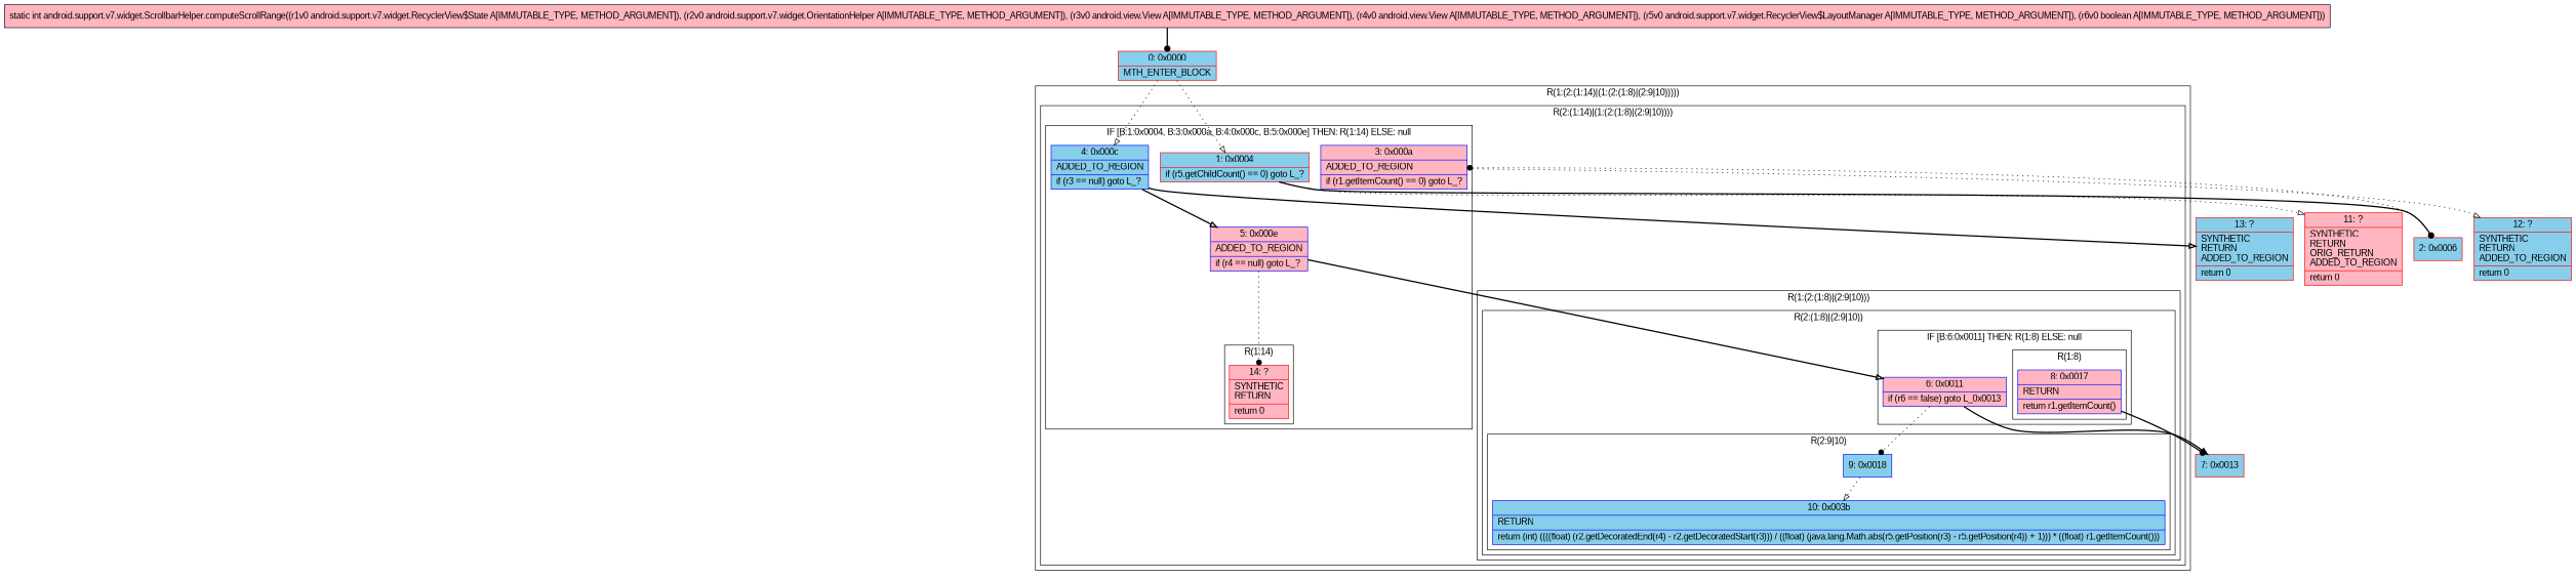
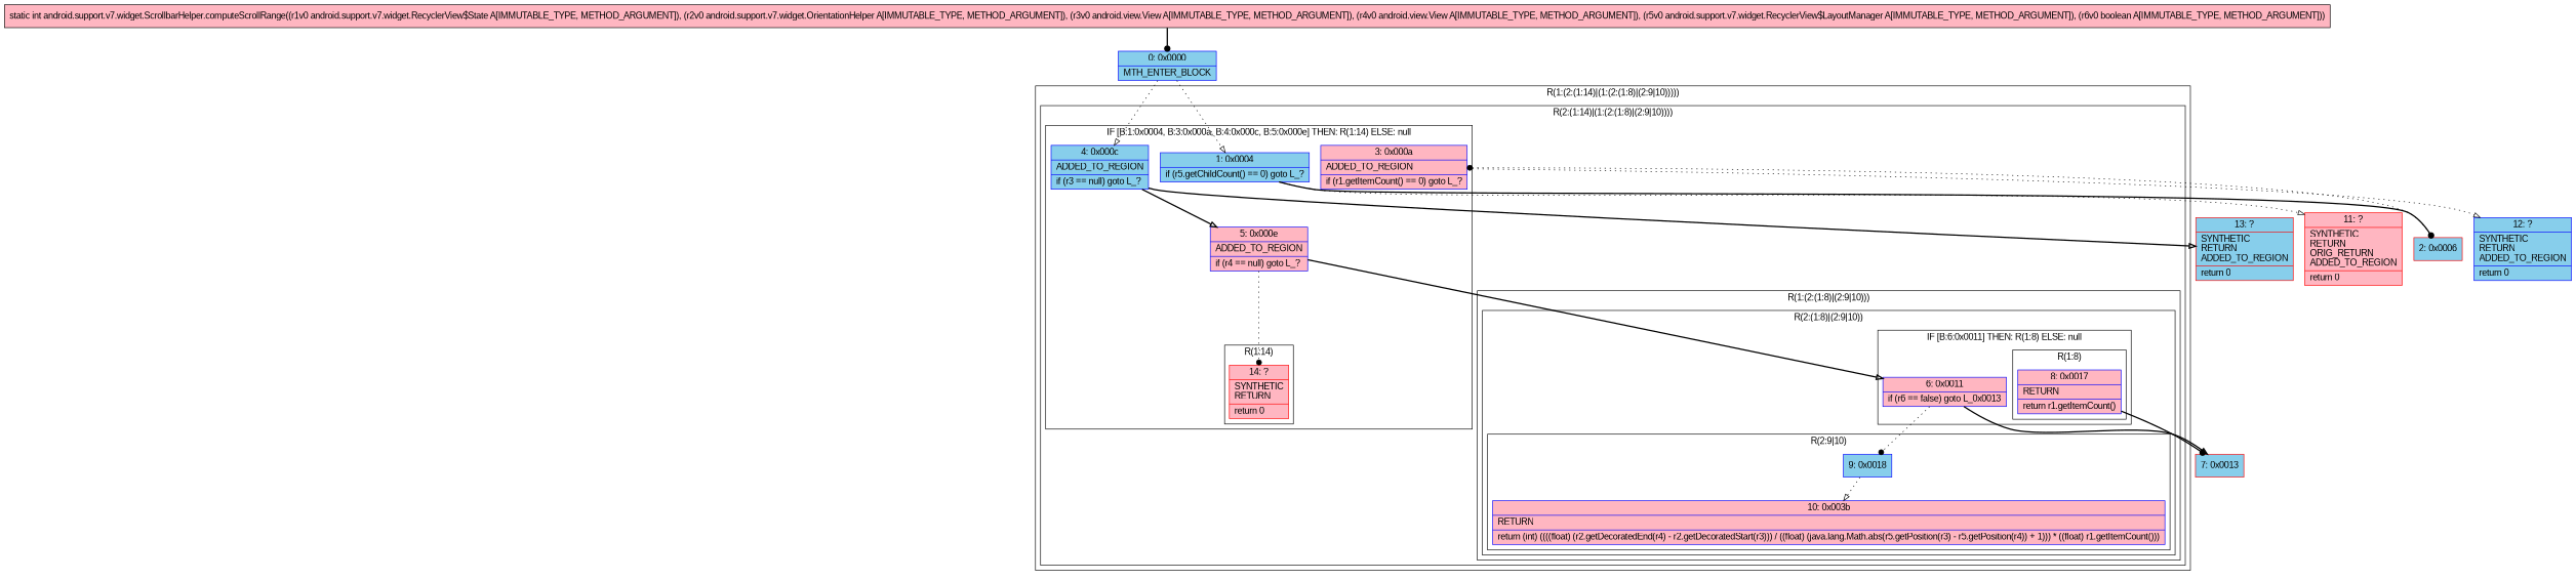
  digraph {
    fontname="Liberation Sans"
    node [color=blue fillcolor=lightpink fontname="Liberation Sans" shape=record style=filled]
    edge [arrowhead=onormal fontname="Liberation Sans" style=dotted]
    n1 [color=red label="{14\:\ ?|SYNTHETIC\lRETURN\l|return 0\l}"]
-   n2 [color=red fillcolor=skyblue label="{1\:\ 0x0004|if (r5.getChildCount() == 0) goto L_?\l}"]
+   n2 [fillcolor=skyblue label="{1\:\ 0x0004|if (r5.getChildCount() == 0) goto L_?\l}"]
    n3 [label="{3\:\ 0x000a|ADDED_TO_REGION\l|if (r1.getItemCount() == 0) goto L_?\l}"]
    n4 [fillcolor=skyblue label="{4\:\ 0x000c|ADDED_TO_REGION\l|if (r3 == null) goto L_?\l}"]
    n5 [label="{5\:\ 0x000e|ADDED_TO_REGION\l|if (r4 == null) goto L_?\l}"]
    n6 [label="{8\:\ 0x0017|RETURN\l|return r1.getItemCount()\l}"]
    n7 [label="{6\:\ 0x0011|if (r6 == false) goto L_0x0013\l}"]
    n8 [fillcolor=skyblue label="{9\:\ 0x0018}"]
-   n9 [fillcolor=skyblue label="{10\:\ 0x003b|RETURN\l|return (int) ((((float) (r2.getDecoratedEnd(r4) \- r2.getDecoratedStart(r3))) \/ ((float) (java.lang.Math.abs(r5.getPosition(r3) \- r5.getPosition(r4)) + 1))) * ((float) r1.getItemCount()))\l}"]
+   n9 [label="{10\:\ 0x003b|RETURN\l|return (int) ((((float) (r2.getDecoratedEnd(r4) \- r2.getDecoratedStart(r3))) \/ ((float) (java.lang.Math.abs(r5.getPosition(r3) \- r5.getPosition(r4)) + 1))) * ((float) r1.getItemCount()))\l}"]
    n10 [color=red fillcolor=skyblue label="{2\:\ 0x0006}"]
    n11 [color=red label="{11\:\ ?|SYNTHETIC\lRETURN\lORIG_RETURN\lADDED_TO_REGION\l|return 0\l}"]
-   n12 [color=red fillcolor=skyblue label="{12\:\ ?|SYNTHETIC\lRETURN\lADDED_TO_REGION\l|return 0\l}"]
+   n12 [fillcolor=skyblue label="{12\:\ ?|SYNTHETIC\lRETURN\lADDED_TO_REGION\l|return 0\l}"]
    n13 [color=red fillcolor=skyblue label="{13\:\ ?|SYNTHETIC\lRETURN\lADDED_TO_REGION\l|return 0\l}"]
    n14 [color=red fillcolor=skyblue label="{7\:\ 0x0013}"]
-   n15 [color=red fillcolor=skyblue label="{0\:\ 0x0000|MTH_ENTER_BLOCK\l}"]
+   n15 [fillcolor=skyblue label="{0\:\ 0x0000|MTH_ENTER_BLOCK\l}"]
    n16 [label="{static int android.support.v7.widget.ScrollbarHelper.computeScrollRange((r1v0 android.support.v7.widget.RecyclerView$State A[IMMUTABLE_TYPE, METHOD_ARGUMENT]), (r2v0 android.support.v7.widget.OrientationHelper A[IMMUTABLE_TYPE, METHOD_ARGUMENT]), (r3v0 android.view.View A[IMMUTABLE_TYPE, METHOD_ARGUMENT]), (r4v0 android.view.View A[IMMUTABLE_TYPE, METHOD_ARGUMENT]), (r5v0 android.support.v7.widget.RecyclerView$LayoutManager A[IMMUTABLE_TYPE, METHOD_ARGUMENT]), (r6v0 boolean A[IMMUTABLE_TYPE, METHOD_ARGUMENT])) }" color=""]
    subgraph cluster_1 {
      label="R(1:(2:(1:14)|(1:(2:(1:8)|(2:9|10)))))"
      subgraph cluster_2 {
        label="R(2:(1:14)|(1:(2:(1:8)|(2:9|10))))"
        subgraph cluster_3 {
          label="IF [B:1:0x0004, B:3:0x000a, B:4:0x000c, B:5:0x000e] THEN: R(1:14) ELSE: null"
          n2
          n3
          n4
          n5
          subgraph cluster_4 {
            label="R(1:14)"
            n1
          }
        }
        subgraph cluster_5 {
          label="R(1:(2:(1:8)|(2:9|10)))"
          subgraph cluster_6 {
            label="R(2:(1:8)|(2:9|10))"
            subgraph cluster_7 {
              label="IF [B:6:0x0011] THEN: R(1:8) ELSE: null"
              n7
              subgraph cluster_8 {
                label="R(1:8)"
                n6
              }
            }
            subgraph cluster_9 {
              label="R(2:9|10)"
              n8
              n9
            }
          }
        }
      }
    }
    n2 -> n10 [arrowhead=dot style=bold]
    n2 -> n11
    n3 -> n12
    n4 -> n5 [style=bold]
    n4 -> n13 [style=bold]
    n5 -> n1 [arrowhead=dot]
    n5 -> n7 [style=bold]
    n6 -> n14 [arrowhead=dot style=bold]
    n7 -> n8 [arrowhead=dot]
    n7 -> n14 [style=bold]
    n8 -> n9
    n10 -> n3 [arrowhead=dot]
    n15 -> n2
    n15 -> n4
    n16 -> n15 [arrowhead=dot style=bold]
  }
